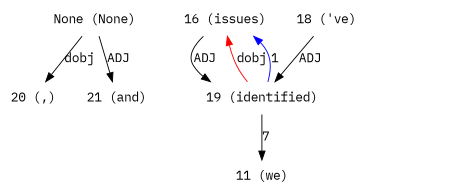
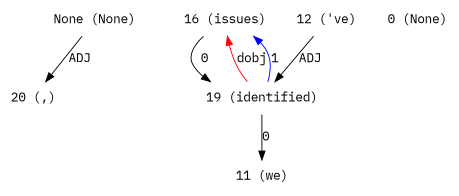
  digraph {
    fontname="IBM Plex Mono"
    node [fontname="IBM Plex Mono" shape=plaintext]
    edge [dir=forward fontname="IBM Plex Mono"]
    n1 [label="None (None)"]
    n2 [label="20 (,)"]
-   n3 [label="21 (and)"]
    n4 [label="16 (issues)"]
    n5 [label="19 (identified)"]
    n6 [label="11 (we)"]
-   n8 [label="18 ('ve)"]
-   n1 -> n2 [label=dobj]
-   n1 -> n3 [label=ADJ]
-   n4 -> n5 [label=ADJ]
+   n7 [label="0 (None)"]
+   n8 [label="12 ('ve)"]
+   n1 -> n2 [label=ADJ]
+   n4 -> n5 [label=0]
    n5 -> n4 [color=red label=dobj]
    n5 -> n4 [color=blue label=1]
-   n5 -> n6 [label=7]
+   n5 -> n6 [label=0]
    n8 -> n5 [label=ADJ]
  }
